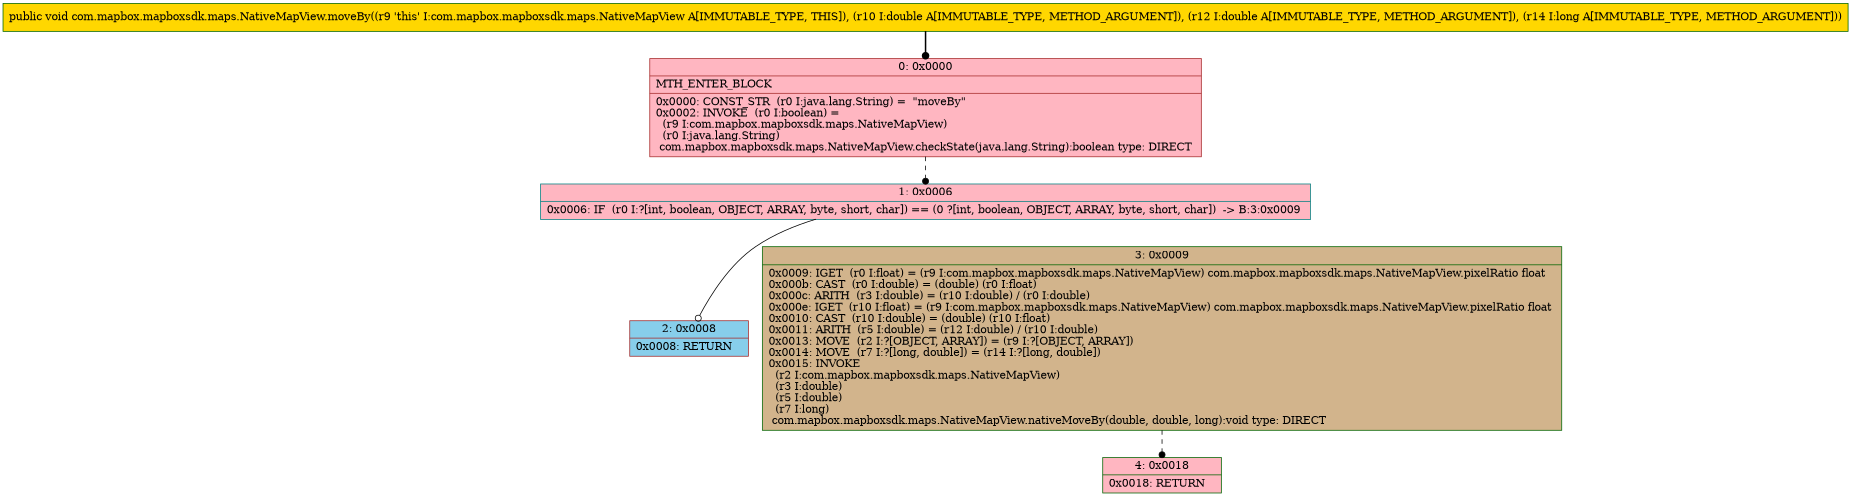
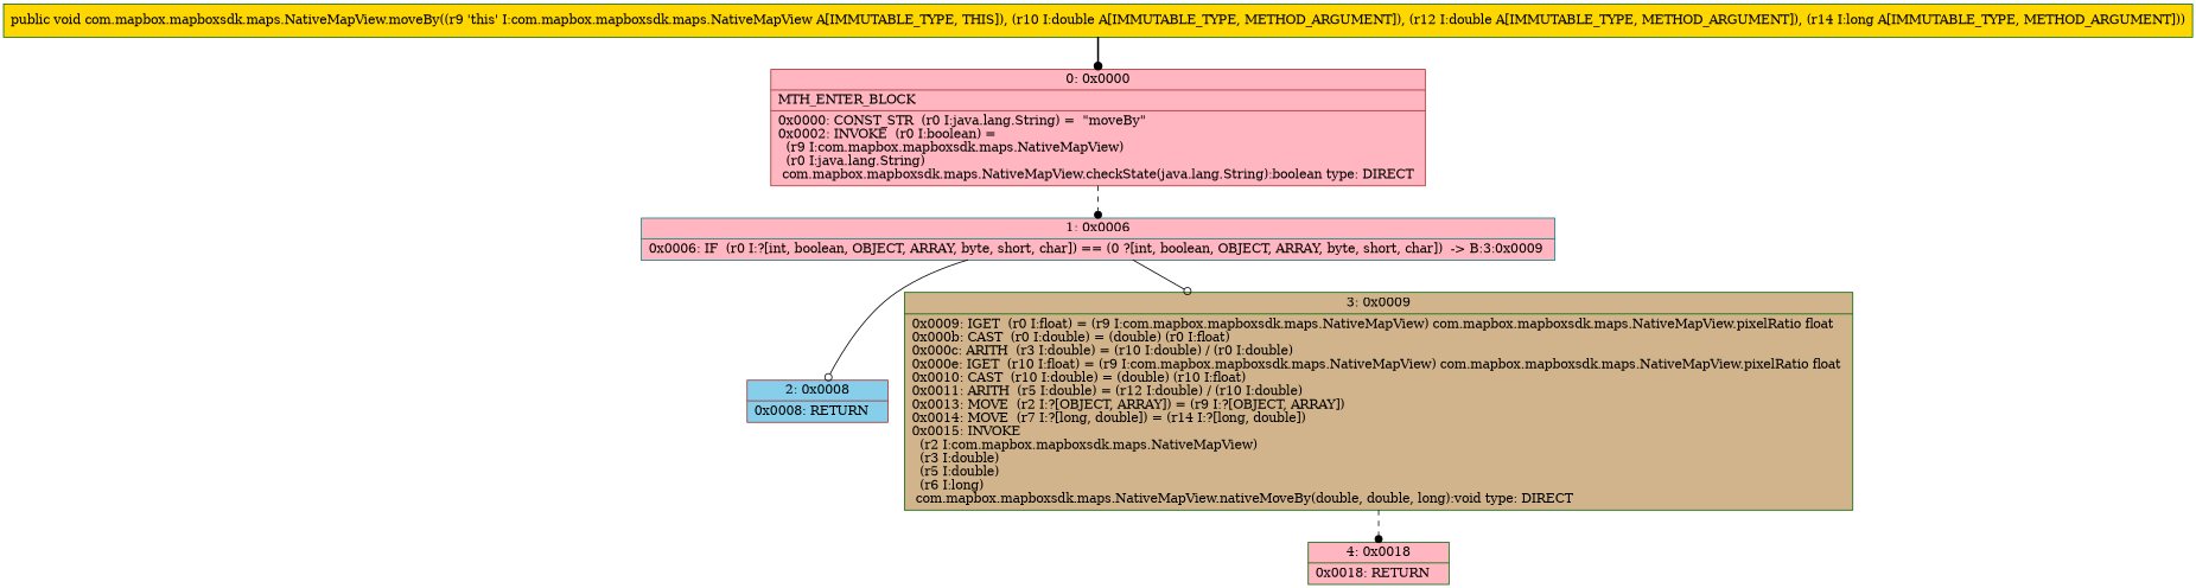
  digraph {
    node [color=darkgreen fillcolor=lightpink shape=record style=filled]
    edge [arrowhead=dot style=dashed]
    n1 [color=brown label="{0\:\ 0x0000|MTH_ENTER_BLOCK\l|0x0000: CONST_STR  (r0 I:java.lang.String) =  \"moveBy\" \l0x0002: INVOKE  (r0 I:boolean) = \l  (r9 I:com.mapbox.mapboxsdk.maps.NativeMapView)\l  (r0 I:java.lang.String)\l com.mapbox.mapboxsdk.maps.NativeMapView.checkState(java.lang.String):boolean type: DIRECT \l}"]
    n2 [color=teal label="{1\:\ 0x0006|0x0006: IF  (r0 I:?[int, boolean, OBJECT, ARRAY, byte, short, char]) == (0 ?[int, boolean, OBJECT, ARRAY, byte, short, char])  \-\> B:3:0x0009 \l}"]
    n3 [color=brown fillcolor=skyblue label="{2\:\ 0x0008|0x0008: RETURN   \l}"]
-   n4 [fillcolor=tan label="{3\:\ 0x0009|0x0009: IGET  (r0 I:float) = (r9 I:com.mapbox.mapboxsdk.maps.NativeMapView) com.mapbox.mapboxsdk.maps.NativeMapView.pixelRatio float \l0x000b: CAST  (r0 I:double) = (double) (r0 I:float) \l0x000c: ARITH  (r3 I:double) = (r10 I:double) \/ (r0 I:double) \l0x000e: IGET  (r10 I:float) = (r9 I:com.mapbox.mapboxsdk.maps.NativeMapView) com.mapbox.mapboxsdk.maps.NativeMapView.pixelRatio float \l0x0010: CAST  (r10 I:double) = (double) (r10 I:float) \l0x0011: ARITH  (r5 I:double) = (r12 I:double) \/ (r10 I:double) \l0x0013: MOVE  (r2 I:?[OBJECT, ARRAY]) = (r9 I:?[OBJECT, ARRAY]) \l0x0014: MOVE  (r7 I:?[long, double]) = (r14 I:?[long, double]) \l0x0015: INVOKE  \l  (r2 I:com.mapbox.mapboxsdk.maps.NativeMapView)\l  (r3 I:double)\l  (r5 I:double)\l  (r7 I:long)\l com.mapbox.mapboxsdk.maps.NativeMapView.nativeMoveBy(double, double, long):void type: DIRECT \l}"]
+   n4 [fillcolor=tan label="{3\:\ 0x0009|0x0009: IGET  (r0 I:float) = (r9 I:com.mapbox.mapboxsdk.maps.NativeMapView) com.mapbox.mapboxsdk.maps.NativeMapView.pixelRatio float \l0x000b: CAST  (r0 I:double) = (double) (r0 I:float) \l0x000c: ARITH  (r3 I:double) = (r10 I:double) \/ (r0 I:double) \l0x000e: IGET  (r10 I:float) = (r9 I:com.mapbox.mapboxsdk.maps.NativeMapView) com.mapbox.mapboxsdk.maps.NativeMapView.pixelRatio float \l0x0010: CAST  (r10 I:double) = (double) (r10 I:float) \l0x0011: ARITH  (r5 I:double) = (r12 I:double) \/ (r10 I:double) \l0x0013: MOVE  (r2 I:?[OBJECT, ARRAY]) = (r9 I:?[OBJECT, ARRAY]) \l0x0014: MOVE  (r7 I:?[long, double]) = (r14 I:?[long, double]) \l0x0015: INVOKE  \l  (r2 I:com.mapbox.mapboxsdk.maps.NativeMapView)\l  (r3 I:double)\l  (r5 I:double)\l  (r6 I:long)\l com.mapbox.mapboxsdk.maps.NativeMapView.nativeMoveBy(double, double, long):void type: DIRECT \l}"]
    n5 [label="{4\:\ 0x0018|0x0018: RETURN   \l}"]
    n6 [fillcolor=gold label="{public void com.mapbox.mapboxsdk.maps.NativeMapView.moveBy((r9 'this' I:com.mapbox.mapboxsdk.maps.NativeMapView A[IMMUTABLE_TYPE, THIS]), (r10 I:double A[IMMUTABLE_TYPE, METHOD_ARGUMENT]), (r12 I:double A[IMMUTABLE_TYPE, METHOD_ARGUMENT]), (r14 I:long A[IMMUTABLE_TYPE, METHOD_ARGUMENT])) }"]
    n1 -> n2
    n2 -> n3 [arrowhead=odot style=solid]
+   n2 -> n4 [arrowhead=odot style=solid]
    n4 -> n5
    n6 -> n1 [style=bold]
  }
